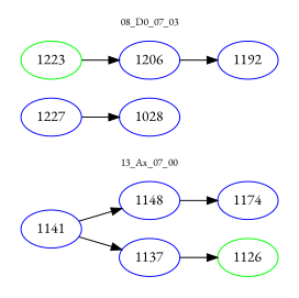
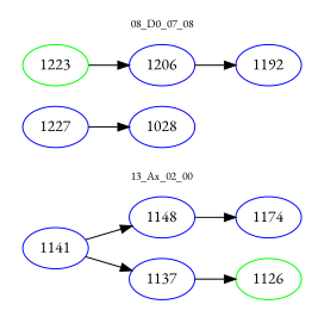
  digraph {
    fontname="EB Garamond"
    rankdir=LR
    node [color=blue fontname="EB Garamond"]
    edge [color=black fontname="EB Garamond"]
    n1 [label=1141]
    n2 [label=1137]
    n3 [label=1148]
    n4 [color=green label=1126]
    n5 [label=1174]
    n6 [color=green label=1223]
    n7 [label=1206]
    n8 [label=1227]
    n9 [label=1192]
    n10 [label=1028]
    subgraph cluster_1 {
      color=white
      fontsize=10
-     label="13_Ax_07_00"
+     label="13_Ax_02_00"
      n1
      n2
      n3
      n4
      n5
    }
    subgraph cluster_2 {
      color=white
      fontsize=10
-     label="08_D0_07_03"
+     label="08_D0_07_08"
      n6
      n7
      n8
      n9
      n10
    }
    n1 -> n2
    n1 -> n3
    n2 -> n4
    n3 -> n5
    n6 -> n7
    n7 -> n9
    n8 -> n10
  }
